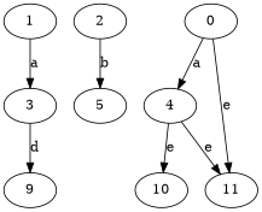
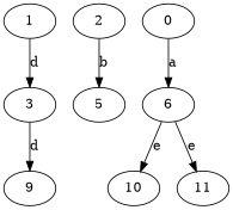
  strict digraph {
    1
    3
    9
    n4 [label=5]
    2
-   4
+   4 [label=6]
    10
    11
    0
-   1 -> 3 [label=a]
+   1 -> 3 [label=d]
    3 -> 9 [label=d]
    2 -> n4 [label=b]
    4 -> 10 [label=e]
    4 -> 11 [label=e]
    0 -> 4 [label=a]
-   0 -> 11 [label=e]
  }
